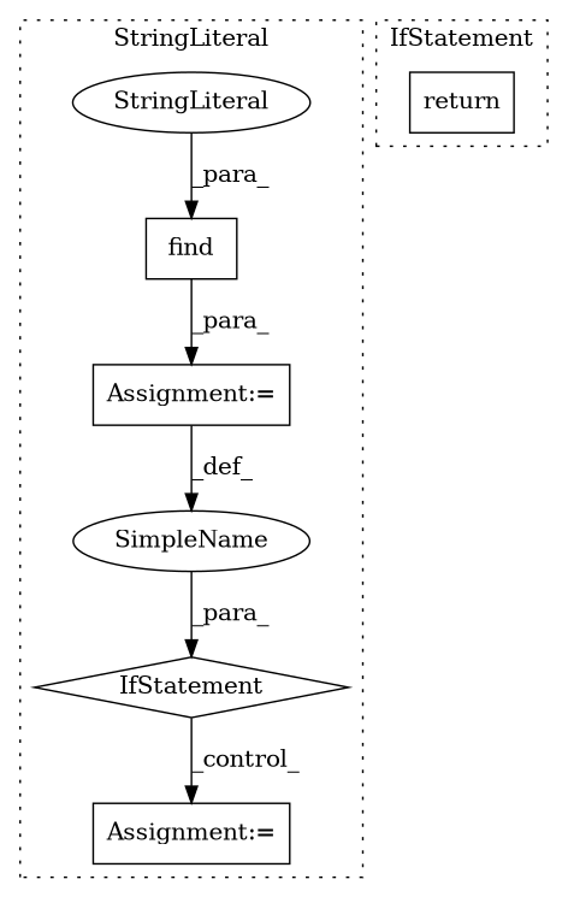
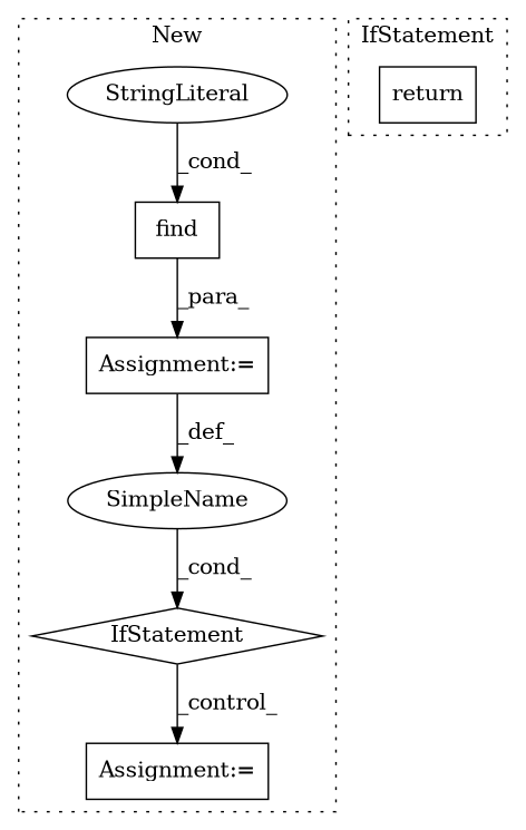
  digraph {
    node [a=7 l=1 shape=box]
    n1 [a=32 l="5,1" label=find s="4246,4258"]
    n2 [label="Assignment:=" s=4240]
    n3 [a=25 l="4,2" label=IfStatement s="4418,4442" shape=diamond]
    n4 [a=42 label=SimpleName shape=ellipse l=""]
    n5 [label="Assignment:=" s=4517]
    n6 [a=45 l=4 label=StringLiteral s=4251 shape=ellipse]
    n7 [a=41 l=7 label=return s=4429]
    subgraph cluster_1 {
-     label=StringLiteral
+     label=New
      style=dotted
      n1
      n2
      n3
      n4
      n5
      n6
    }
    subgraph cluster_2 {
      label=IfStatement
      style=dotted
      n7
    }
    n1 -> n2 [label=_para_]
    n2 -> n4 [label=_def_]
    n3 -> n5 [label=_control_]
-   n4 -> n3 [label=_para_]
-   n6 -> n1 [label=_para_]
+   n4 -> n3 [label=_cond_]
+   n6 -> n1 [label=_cond_]
  }
